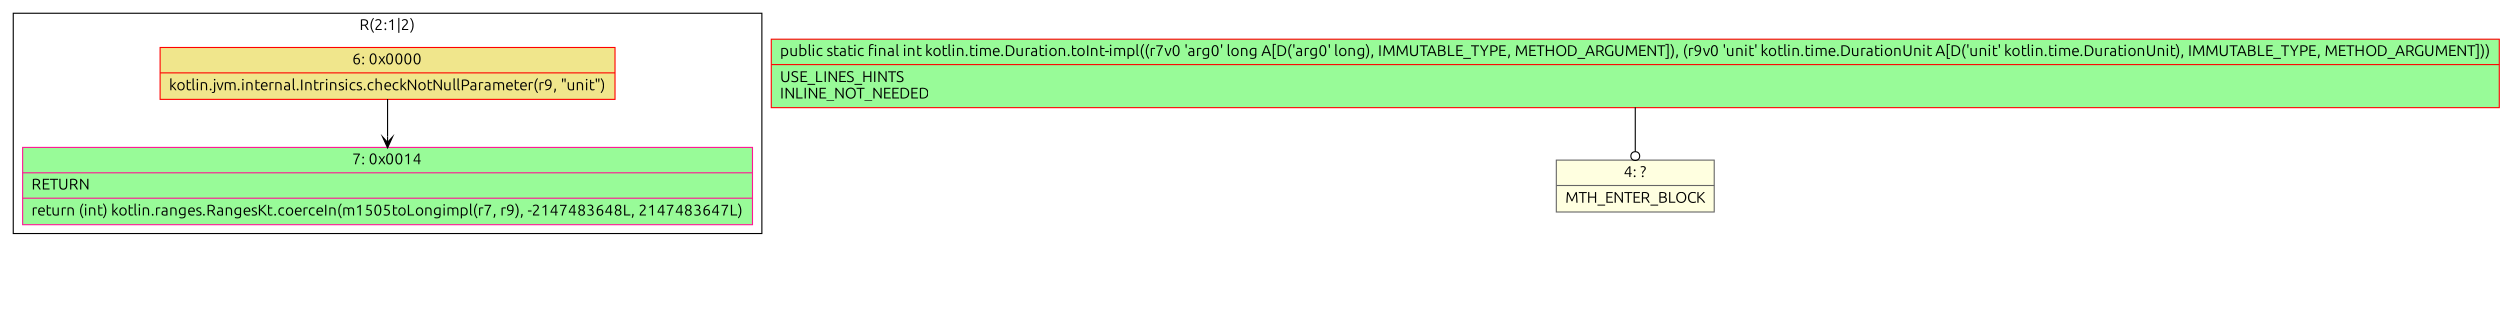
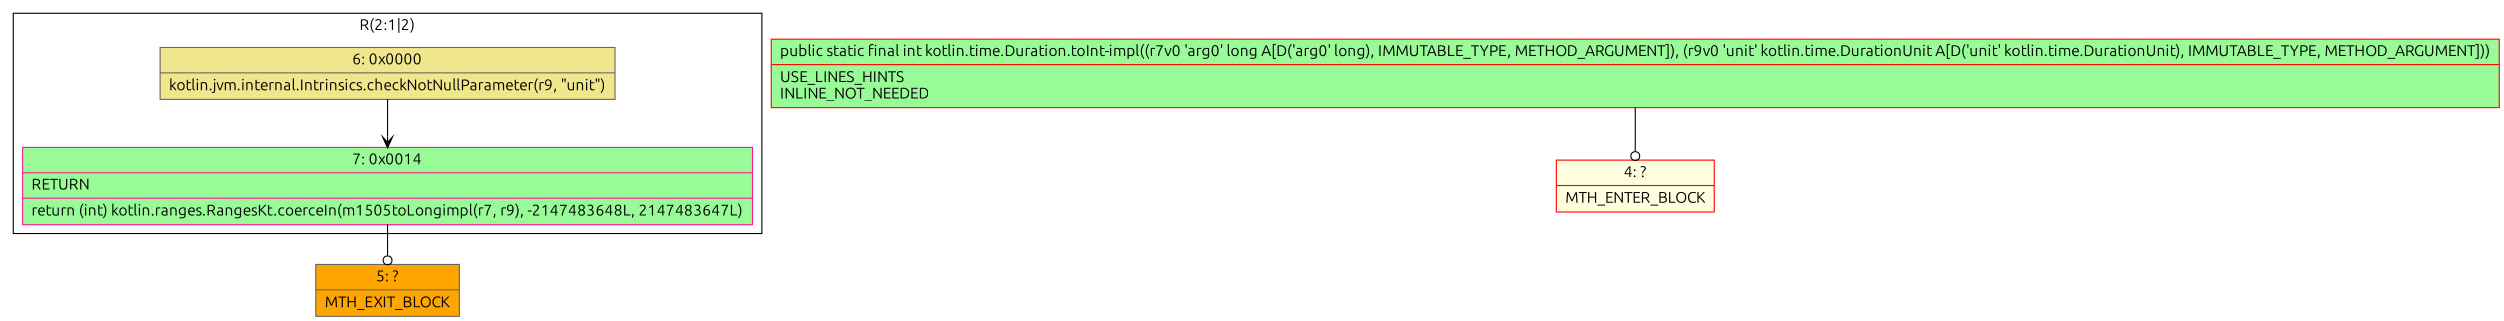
  digraph {
    fontname=Ubuntu
    node [color=red fillcolor=palegreen fontname=Ubuntu shape=record style=filled]
    edge [arrowhead=odot fontname=Ubuntu]
-   n1 [fillcolor=khaki label="{6\:\ 0x0000|kotlin.jvm.internal.Intrinsics.checkNotNullParameter(r9, \"unit\")\l}"]
+   n1 [color=gray40 fillcolor=khaki label="{6\:\ 0x0000|kotlin.jvm.internal.Intrinsics.checkNotNullParameter(r9, \"unit\")\l}"]
    n2 [color=deeppink label="{7\:\ 0x0014|RETURN\l|return (int) kotlin.ranges.RangesKt.coerceIn(m1505toLongimpl(r7, r9), \-2147483648L, 2147483647L)\l}"]
-   n4 [color=gray40 fillcolor=lightyellow label="{4\:\ ?|MTH_ENTER_BLOCK\l}"]
+   n3 [color=gray40 fillcolor=orange label="{5\:\ ?|MTH_EXIT_BLOCK\l}"]
+   n4 [fillcolor=lightyellow label="{4\:\ ?|MTH_ENTER_BLOCK\l}"]
    n5 [label="{public static final int kotlin.time.Duration.toInt\-impl((r7v0 'arg0' long A[D('arg0' long), IMMUTABLE_TYPE, METHOD_ARGUMENT]), (r9v0 'unit' kotlin.time.DurationUnit A[D('unit' kotlin.time.DurationUnit), IMMUTABLE_TYPE, METHOD_ARGUMENT]))  | USE_LINES_HINTS\lINLINE_NOT_NEEDED\l}"]
    subgraph cluster_1 {
      label="R(2:1|2)"
      n1
      n2
    }
    n1 -> n2 [arrowhead=vee]
+   n2 -> n3
    n5 -> n4
  }
